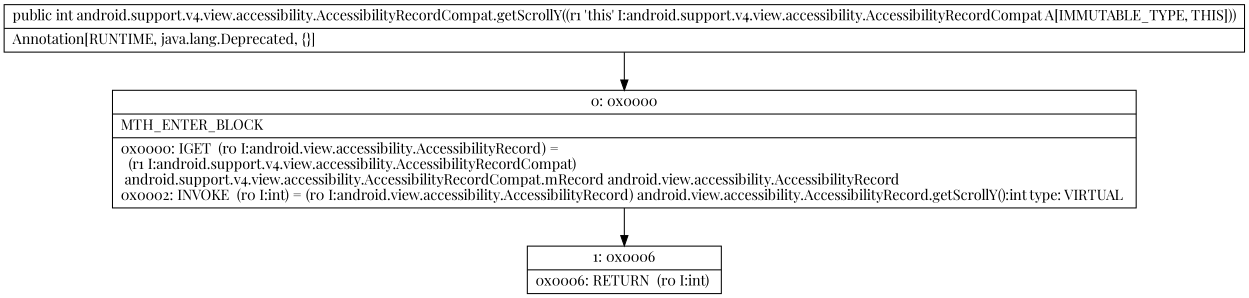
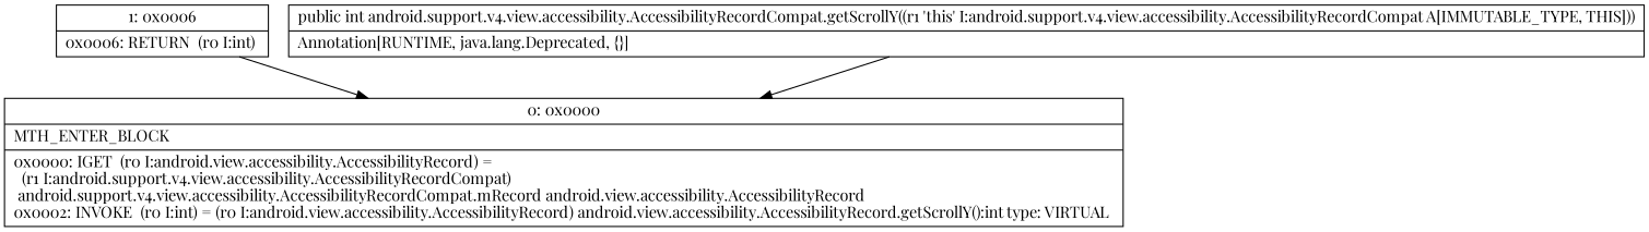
  digraph {
    fontname="Playfair Display"
    node [shape=record fontname="Playfair Display"]
    edge [fontname="Playfair Display"]
    n1 [label="{0\:\ 0x0000|MTH_ENTER_BLOCK\l|0x0000: IGET  (r0 I:android.view.accessibility.AccessibilityRecord) = \l  (r1 I:android.support.v4.view.accessibility.AccessibilityRecordCompat)\l android.support.v4.view.accessibility.AccessibilityRecordCompat.mRecord android.view.accessibility.AccessibilityRecord \l0x0002: INVOKE  (r0 I:int) = (r0 I:android.view.accessibility.AccessibilityRecord) android.view.accessibility.AccessibilityRecord.getScrollY():int type: VIRTUAL \l}"]
    n2 [label="{1\:\ 0x0006|0x0006: RETURN  (r0 I:int) \l}"]
    n3 [label="{public int android.support.v4.view.accessibility.AccessibilityRecordCompat.getScrollY((r1 'this' I:android.support.v4.view.accessibility.AccessibilityRecordCompat A[IMMUTABLE_TYPE, THIS]))  | Annotation[RUNTIME, java.lang.Deprecated, \{\}]\l}"]
-   n1 -> n2
+   n2 -> n1
    n3 -> n1
  }
